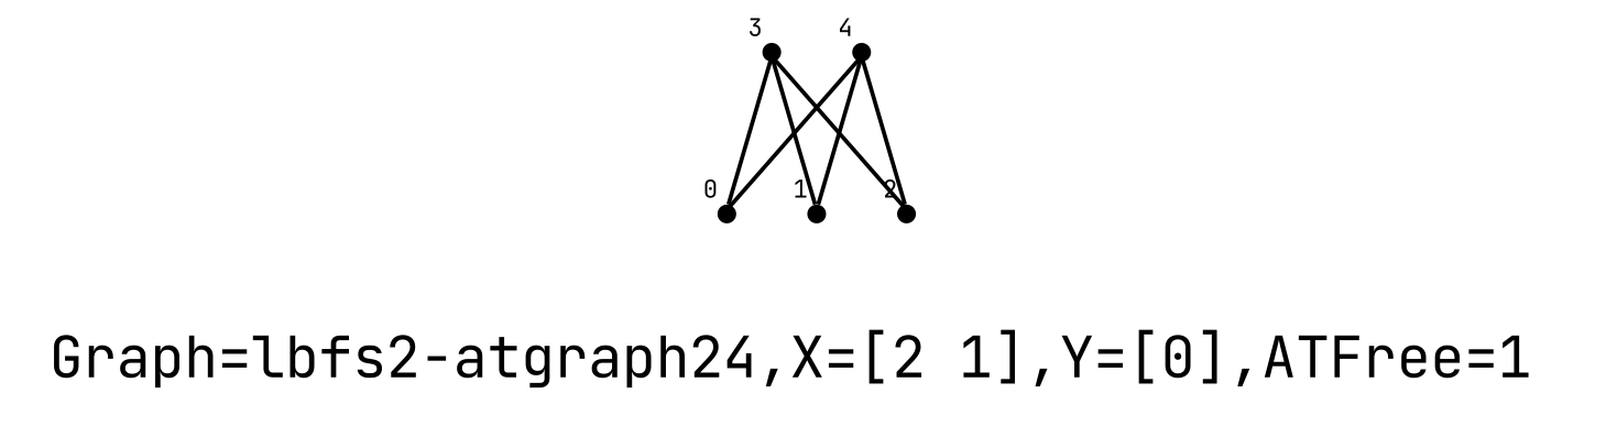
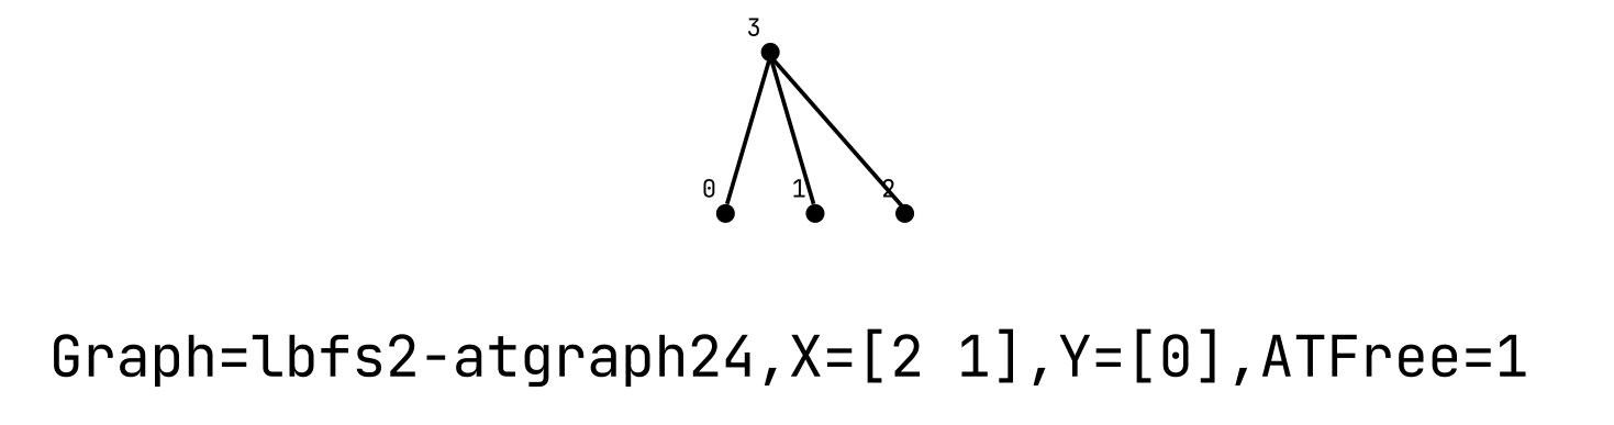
  graph {
    label="Graph=lbfs2-atgraph24,X=[2 1],Y=[0],ATFree=1 "
    labelloc=bottom
    fontname="JetBrains Mono"
    node [fontsize=6 shape=point fontname="JetBrains Mono"]
    edge [fontname="JetBrains Mono"]
    0 [xlabel=0]
    1 [xlabel=1]
    2 [xlabel=2]
    3 [xlabel=3]
-   4 [xlabel=4]
    3 -- 0
    3 -- 1
    3 -- 2
-   4 -- 0
-   4 -- 1
-   4 -- 2
  }
